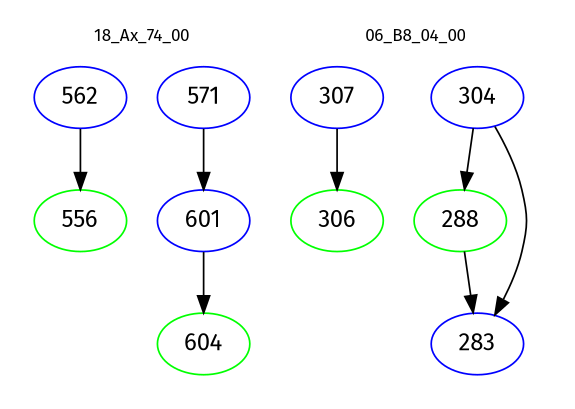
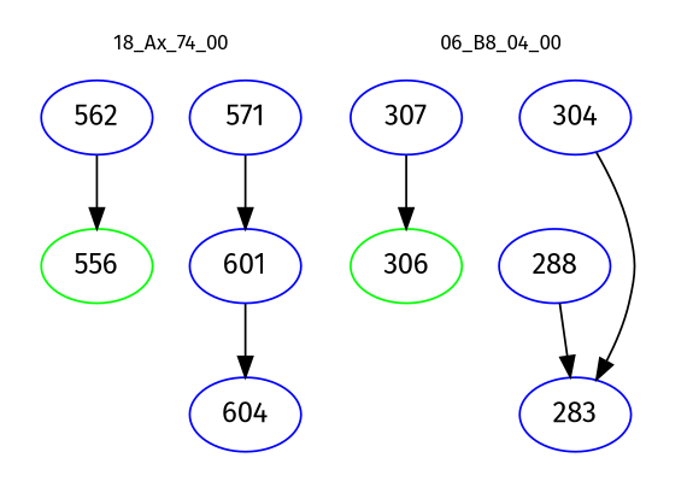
  digraph {
    fontname="Fira Sans"
    node [color=blue fontname="Fira Sans"]
    edge [color=black fontname="Fira Sans"]
    n1 [label=571]
    n2 [label=562]
    n3 [label=601]
    n4 [color=green label=556]
-   n5 [color=green label=604]
+   n5 [label=604]
    n6 [label=304]
-   n7 [color=green label=288]
+   n7 [label=288]
    n8 [label=307]
    n9 [label=283]
    n10 [color=green label=306]
    subgraph cluster_1 {
      color=white
      fontsize=10
      label="18_Ax_74_00"
      n1
      n2
      n3
      n4
      n5
    }
    subgraph cluster_2 {
      color=white
      fontsize=10
      label="06_B8_04_00"
      n6
      n7
      n8
      n9
      n10
    }
    n1 -> n3
    n2 -> n4
    n3 -> n5
-   n6 -> n7
    n6 -> n9
    n7 -> n9
    n8 -> n10
  }
